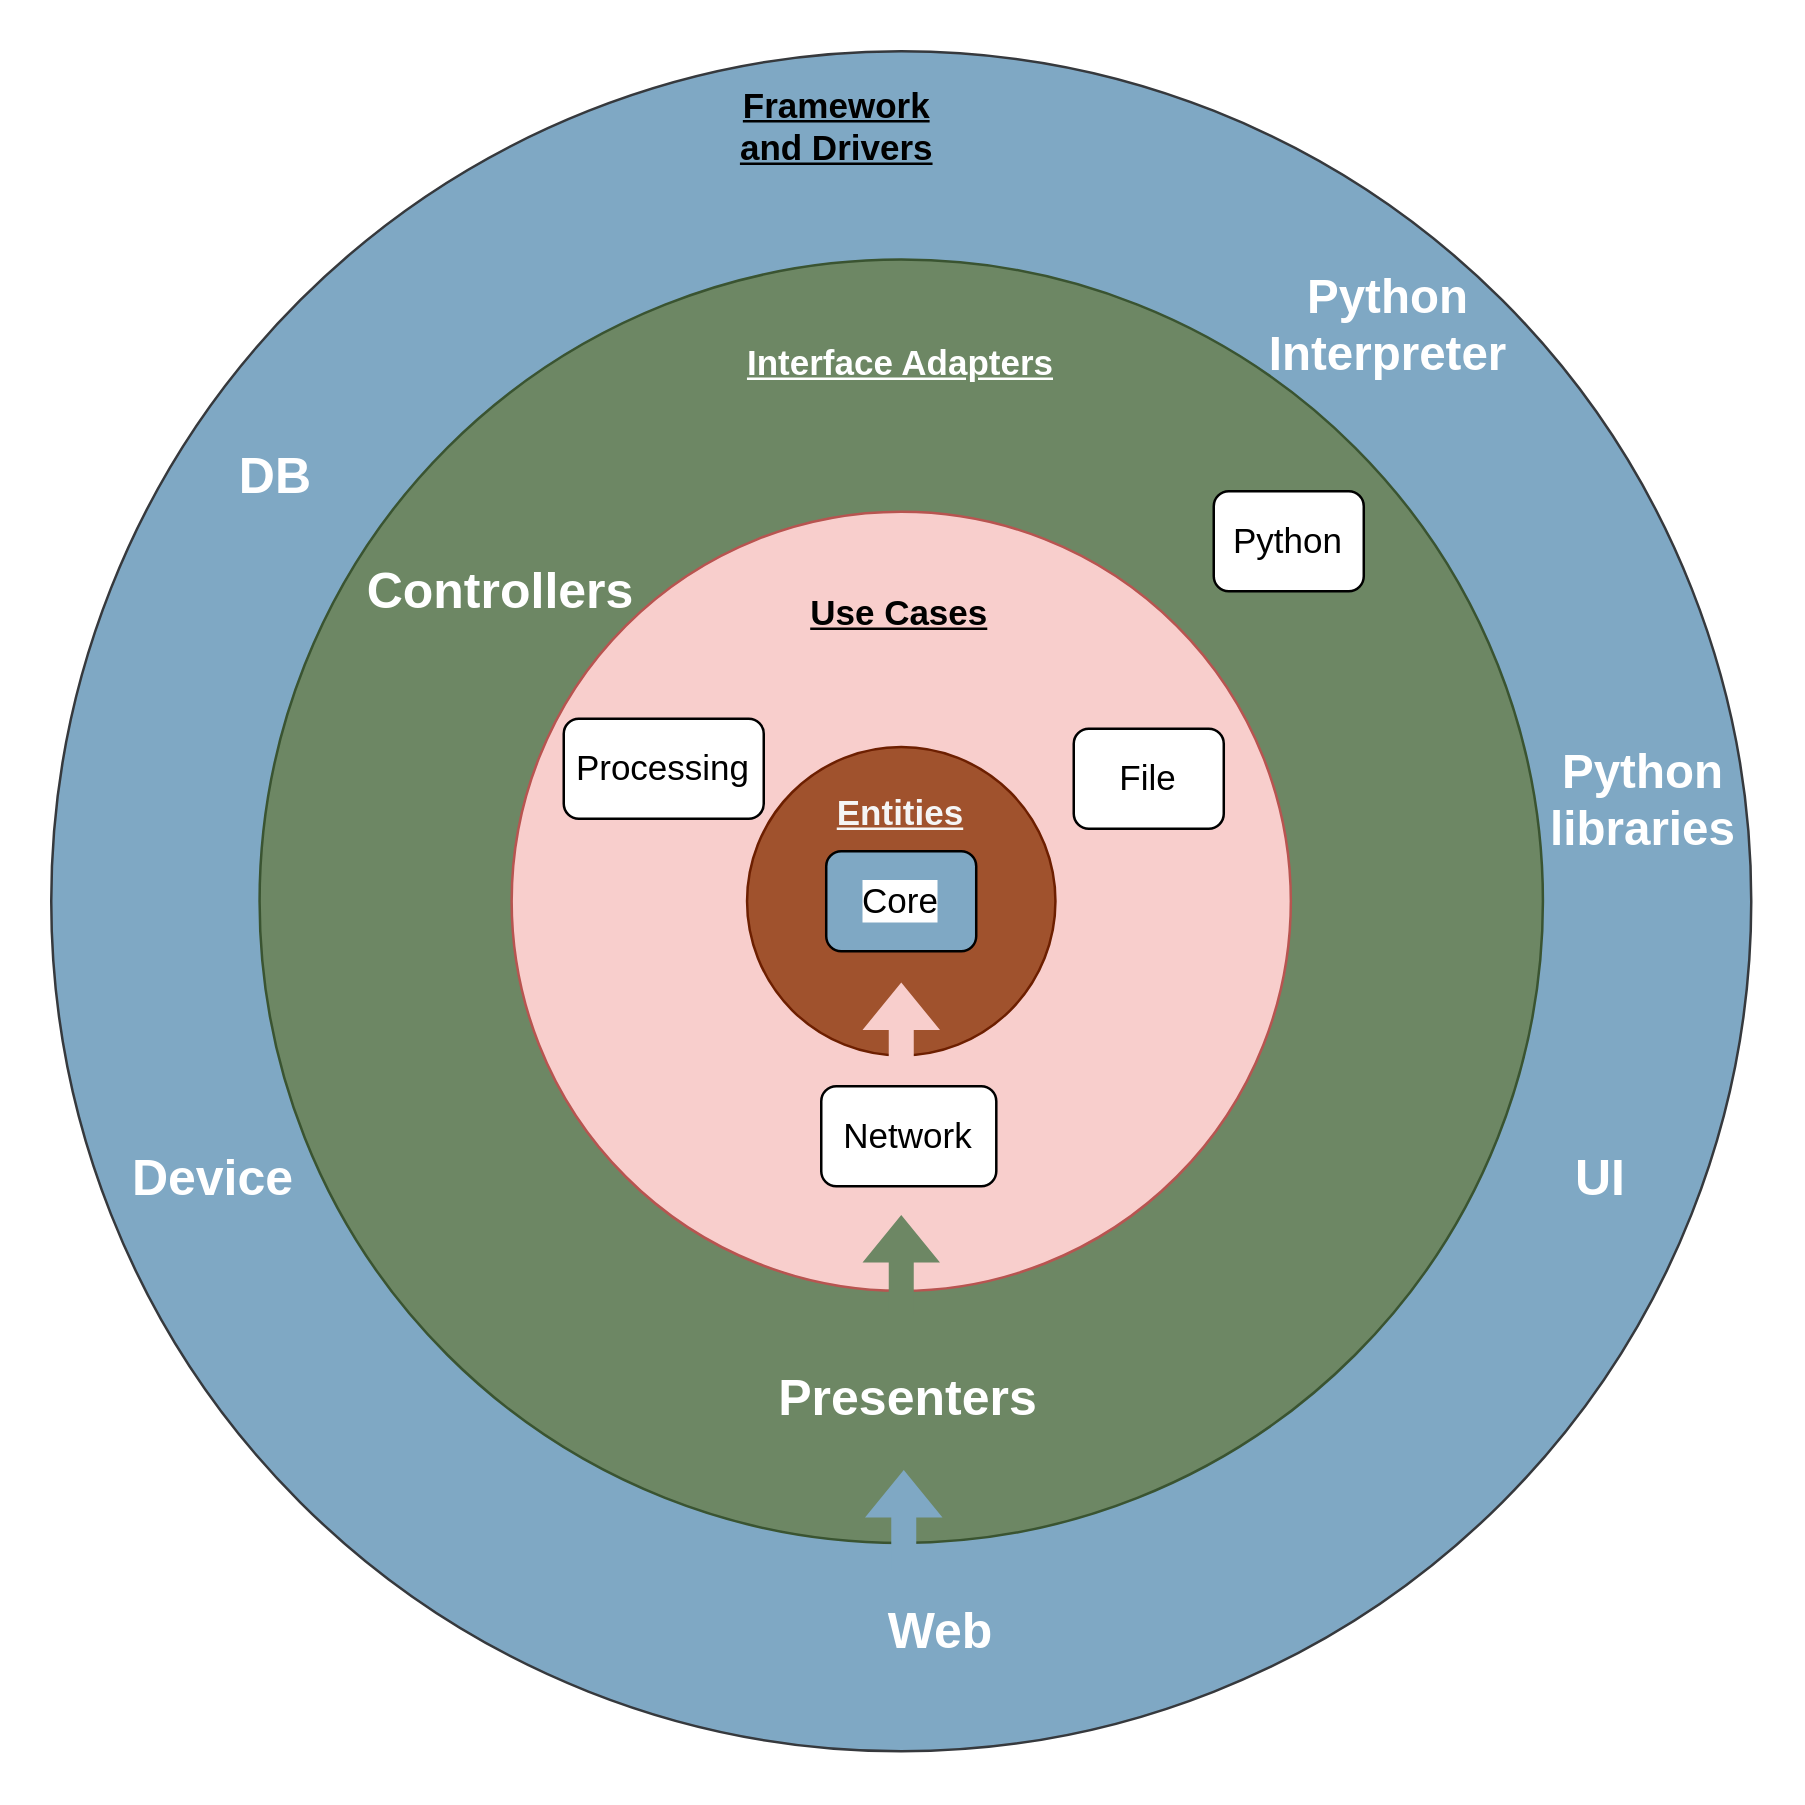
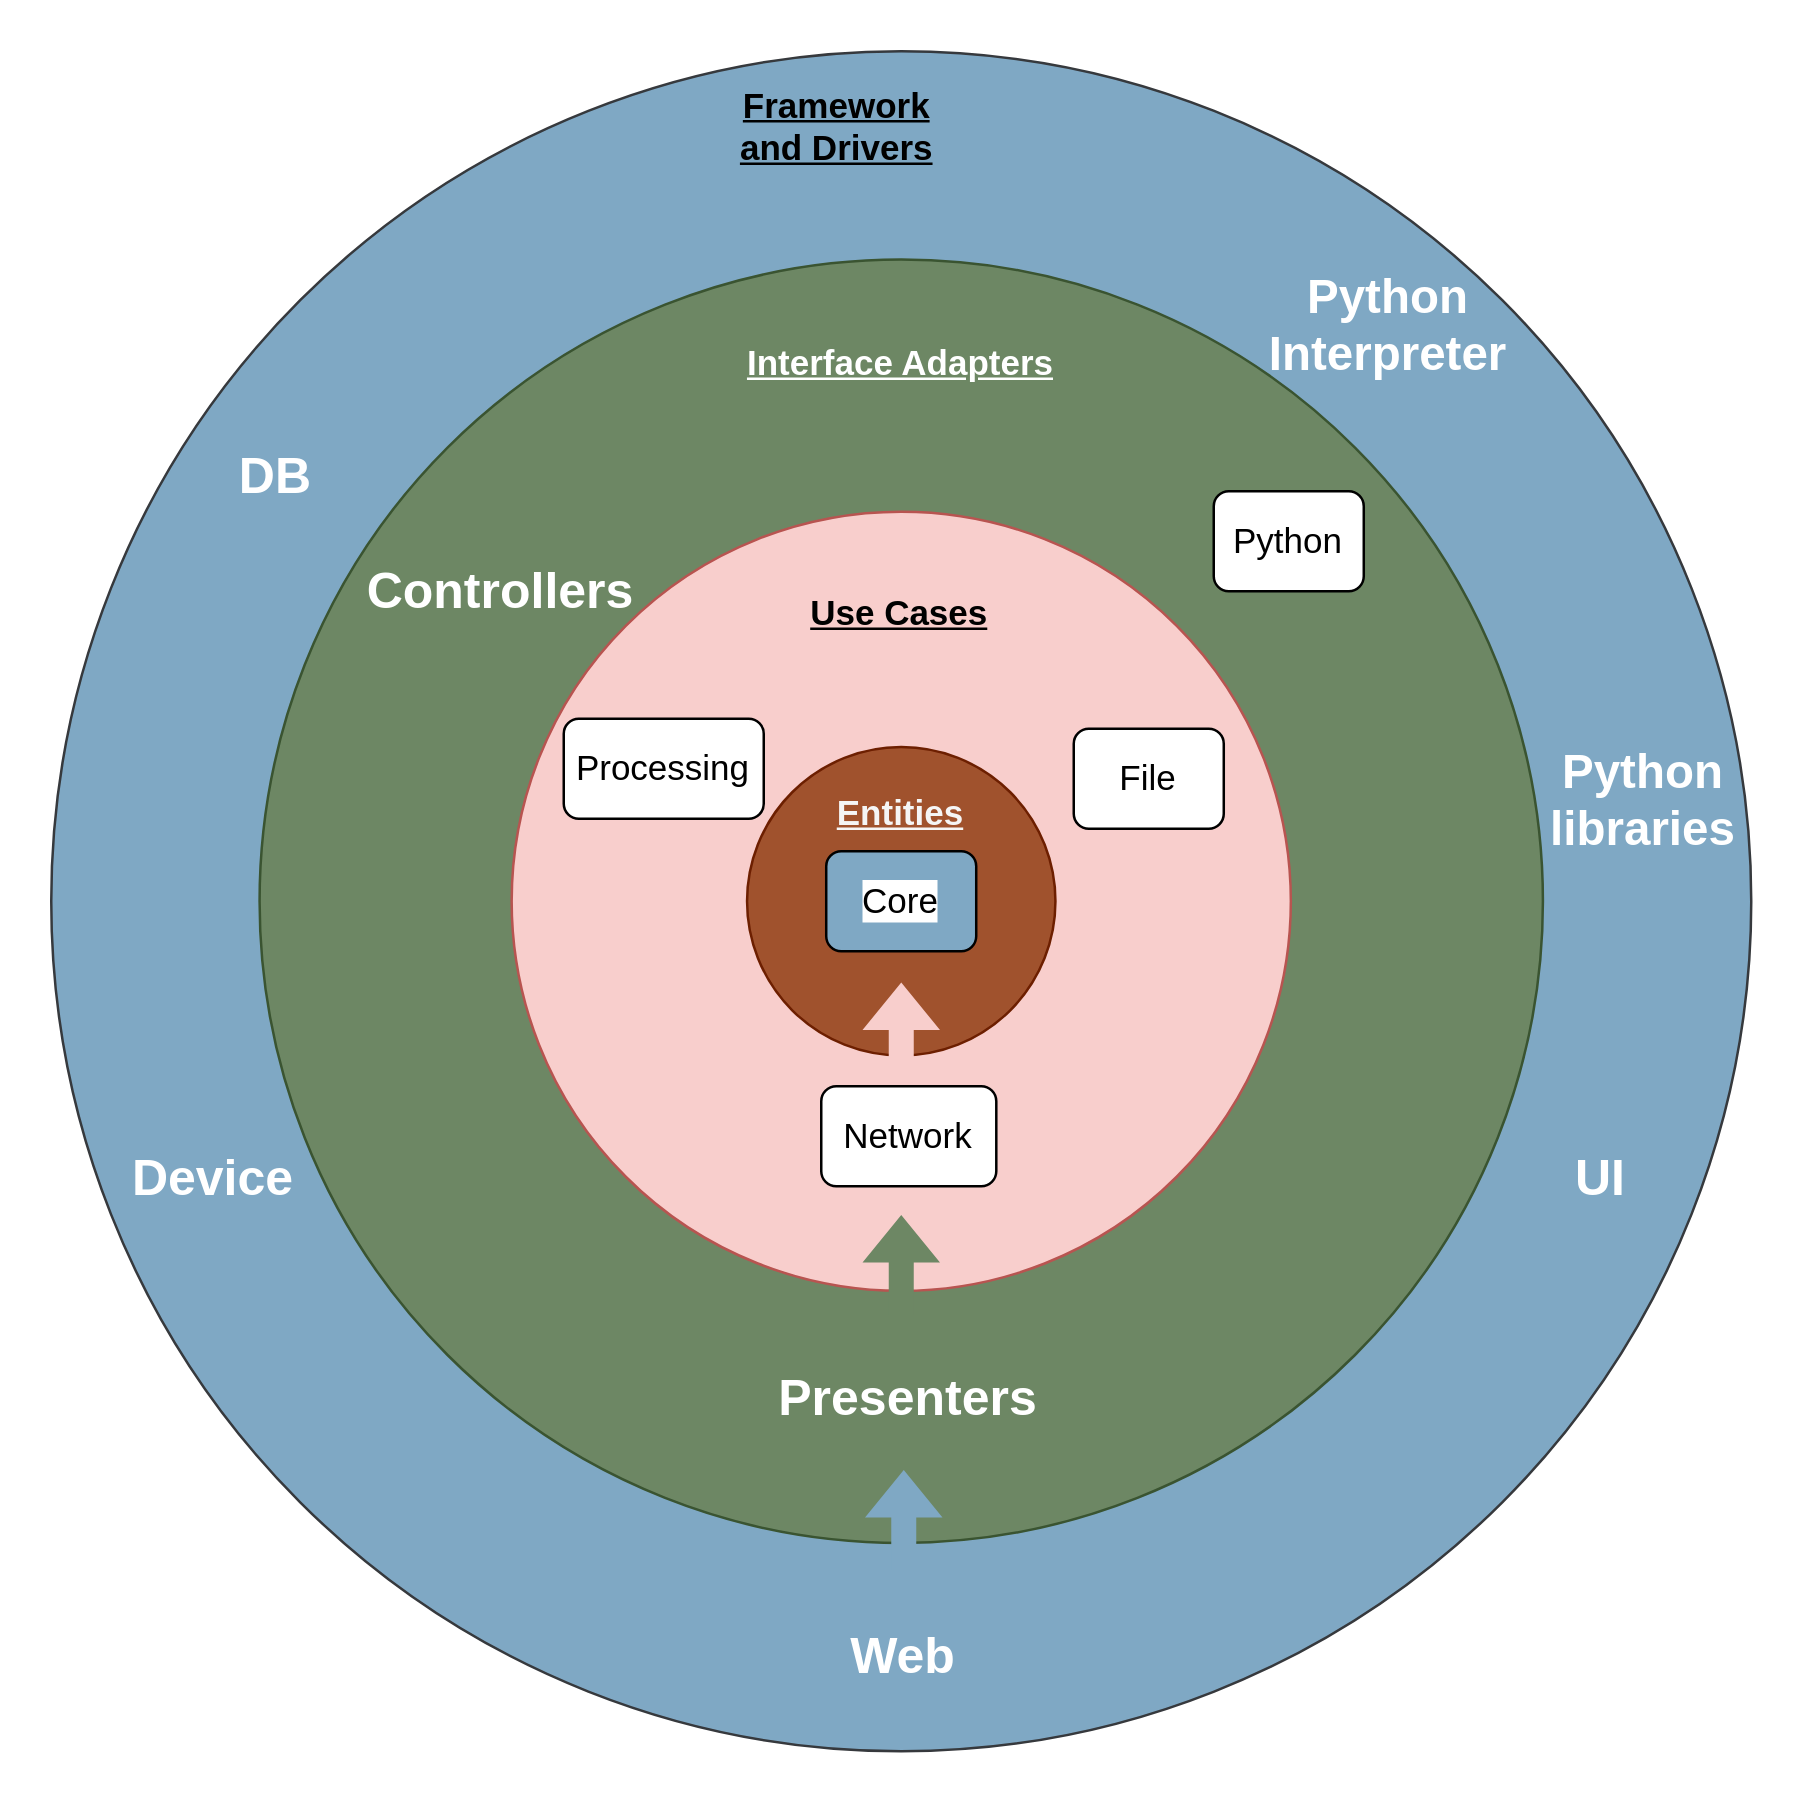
  <mxCell id="0" />
  <mxCell id="1" parent="0" />
  <mxCell id="2" value="" style="ellipse;whiteSpace=wrap;html=1;aspect=fixed;fillColor=#7FA8C4;strokeColor=#36393d;rounded=1;" parent="1" vertex="1"><mxGeometry x="20" y="20" width="680" height="680" as="geometry" /></mxCell>
  <mxCell id="3" value="" style="ellipse;whiteSpace=wrap;html=1;aspect=fixed;fillColor=#6d8764;strokeColor=#3A5431;fontColor=#ffffff;rounded=1;" parent="1" vertex="1"><mxGeometry x="103.337" y="103.343" width="513.333" height="513.333" as="geometry" /></mxCell>
  <mxCell id="4" value="" style="ellipse;whiteSpace=wrap;html=1;aspect=fixed;fillColor=#f8cecc;strokeColor=#b85450;rounded=1;" parent="1" vertex="1"><mxGeometry x="204.171" y="204.173" width="311.667" height="311.667" as="geometry" /></mxCell>
  <mxCell id="5" value="" style="ellipse;whiteSpace=wrap;html=1;aspect=fixed;fillColor=#a0522d;strokeColor=#6D1F00;fontColor=#ffffff;rounded=1;" parent="1" vertex="1"><mxGeometry x="298.32" y="298.34" width="123.35" height="123.35" as="geometry" /></mxCell>
  <mxCell id="6" value="Entities" style="text;html=1;align=center;verticalAlign=middle;whiteSpace=wrap;rounded=1;fontStyle=5;fontSize=14;fontColor=#F5F5F5;" parent="1" vertex="1"><mxGeometry x="330" y="310" width="60" height="30" as="geometry" /></mxCell>
  <mxCell id="7" value="Core" style="rounded=1;whiteSpace=wrap;html=1;fontSize=14;fontColor=#000000;labelBackgroundColor=#FFFFFF;fillColor=#7fa8c4;" parent="1" vertex="1"><mxGeometry x="329.99" y="340" width="60" height="40" as="geometry" /></mxCell>
  <mxCell id="8" value="File" style="rounded=1;whiteSpace=wrap;html=1;glass=0;fontSize=14;fontColor=#000000;labelBackgroundColor=#FFFFFF;" parent="1" vertex="1"><mxGeometry x="429" y="291" width="60.01" height="40" as="geometry" /></mxCell>
  <mxCell id="9" value="Network" style="rounded=1;whiteSpace=wrap;html=1;fontSize=14;fontColor=#000000;labelBackgroundColor=#FFFFFF;" parent="1" vertex="1"><mxGeometry x="328" y="434" width="70.02" height="40" as="geometry" /></mxCell>
  <mxCell id="10" value="Processing" style="rounded=1;whiteSpace=wrap;html=1;fontSize=14;fontColor=#000000;labelBackgroundColor=#FFFFFF;" parent="1" vertex="1"><mxGeometry x="225" y="287" width="80" height="40" as="geometry" /></mxCell>
  <mxCell id="11" value="Use Cases" style="text;html=1;align=center;verticalAlign=middle;whiteSpace=wrap;rounded=1;fontColor=#000000;labelBackgroundColor=none;fontStyle=5;labelBorderColor=none;fontSize=14;" parent="1" vertex="1"><mxGeometry x="312.48" y="230" width="95.01" height="30" as="geometry" /></mxCell>
  <mxCell id="12" value="Python" style="rounded=1;whiteSpace=wrap;html=1;glass=0;fontSize=14;fontColor=#000000;labelBackgroundColor=#FFFFFF;" parent="1" vertex="1"><mxGeometry x="485" y="196" width="60.01" height="40" as="geometry" /></mxCell>
  <mxCell id="13" value="Interface Adapters" style="text;html=1;align=center;verticalAlign=middle;whiteSpace=wrap;rounded=1;fontStyle=5;fontSize=14;fontColor=#FFFFFF;" parent="1" vertex="1"><mxGeometry x="295" y="130" width="130" height="30" as="geometry" /></mxCell>
  <mxCell id="14" value="Framework and Drivers" style="text;html=1;align=center;verticalAlign=middle;whiteSpace=wrap;rounded=1;fontColor=#000000;labelBackgroundColor=none;fontStyle=5;labelBorderColor=none;fontSize=14;" parent="1" vertex="1"><mxGeometry x="287.48" y="35" width="95.01" height="30" as="geometry" /></mxCell>
  <mxCell id="15" value="&lt;font style=&quot;font-size: 19px;&quot;&gt;Python Interpreter&lt;br style=&quot;font-size: 19px;&quot;&gt;&lt;/font&gt;" style="text;html=1;align=center;verticalAlign=middle;whiteSpace=wrap;rounded=1;fontSize=19;fontStyle=1;fontColor=#FFFFFF;" parent="1" vertex="1"><mxGeometry x="530" y="120" width="50" height="20" as="geometry" /></mxCell>
  <mxCell id="16" value="&lt;font&gt;UI&lt;/font&gt;" style="text;html=1;align=center;verticalAlign=middle;whiteSpace=wrap;rounded=1;fontSize=20;fontStyle=1;fontColor=#FFFFFF;" parent="1" vertex="1"><mxGeometry x="610" y="455" width="60" height="30" as="geometry" /></mxCell>
  <mxCell id="17" value="&lt;font&gt;Device&lt;/font&gt;" style="text;html=1;align=center;verticalAlign=middle;whiteSpace=wrap;rounded=1;fontSize=20;fontStyle=1;fontColor=#FFFFFF;" parent="1" vertex="1"><mxGeometry x="55" y="455" width="60" height="30" as="geometry" /></mxCell>
  <mxCell id="18" value="&lt;font&gt;DB&lt;/font&gt;" style="text;html=1;align=center;verticalAlign=middle;whiteSpace=wrap;rounded=1;fontSize=20;fontStyle=1;fontColor=#FFFFFF;" parent="1" vertex="1"><mxGeometry x="80" y="174.17" width="60" height="30" as="geometry" /></mxCell>
- <mxCell id="19" value="&lt;font style=&quot;font-size: 20px;&quot;&gt;Web&lt;/font&gt;" style="text;html=1;align=center;verticalAlign=middle;whiteSpace=wrap;rounded=1;fontSize=20;fontStyle=1;fontColor=#FFFFFF;" parent="1" vertex="1"><mxGeometry x="346" y="636" width="60" height="30" as="geometry" /></mxCell>
+ <mxCell id="19" value="&lt;font style=&quot;font-size: 20px;&quot;&gt;Web&lt;/font&gt;" style="text;html=1;align=center;verticalAlign=middle;whiteSpace=wrap;rounded=1;fontSize=20;fontStyle=1;fontColor=#FFFFFF;" parent="1" vertex="1"><mxGeometry x="331" y="646" width="60" height="30" as="geometry" /></mxCell>
  <mxCell id="20" value="&lt;font style=&quot;font-size: 19px;&quot;&gt;Python libraries&lt;br style=&quot;font-size: 19px;&quot;&gt;&lt;/font&gt;" style="text;html=1;align=center;verticalAlign=middle;whiteSpace=wrap;rounded=1;fontSize=19;fontStyle=1;fontColor=#FFFFFF;" parent="1" vertex="1"><mxGeometry x="632" y="310" width="50" height="20" as="geometry" /></mxCell>
  <mxCell id="21" value="&lt;font&gt;Controllers&lt;/font&gt;" style="text;html=1;align=center;verticalAlign=middle;whiteSpace=wrap;rounded=1;fontSize=20;fontStyle=1;fontColor=#FFFFFF;" parent="1" vertex="1"><mxGeometry x="170" y="220" width="60" height="30" as="geometry" /></mxCell>
  <mxCell id="22" value="&lt;font&gt;Presenters&lt;/font&gt;" style="text;html=1;align=center;verticalAlign=middle;whiteSpace=wrap;rounded=1;fontSize=20;fontStyle=1;fontColor=#FFFFFF;" parent="1" vertex="1"><mxGeometry x="333" y="543" width="60" height="30" as="geometry" /></mxCell>
  <mxCell id="23" value="" style="shape=flexArrow;endArrow=classic;html=1;rounded=1;fillColor=#F8CECC;strokeColor=none;" parent="1" edge="1"><mxGeometry width="50" height="50" relative="1" as="geometry"><mxPoint x="360" y="433" as="sourcePoint" /><mxPoint x="360" y="392" as="targetPoint" /></mxGeometry></mxCell>
  <mxCell id="24" value="" style="shape=flexArrow;endArrow=classic;html=1;rounded=1;fillColor=#6d8764;strokeColor=none;" parent="1" edge="1"><mxGeometry width="50" height="50" relative="1" as="geometry"><mxPoint x="360" y="526" as="sourcePoint" /><mxPoint x="360" y="485" as="targetPoint" /></mxGeometry></mxCell>
  <mxCell id="25" value="" style="shape=flexArrow;endArrow=classic;html=1;rounded=1;fillColor=#7FA8C4;strokeColor=none;" parent="1" edge="1"><mxGeometry width="50" height="50" relative="1" as="geometry"><mxPoint x="361" y="628" as="sourcePoint" /><mxPoint x="361" y="587" as="targetPoint" /></mxGeometry></mxCell>
